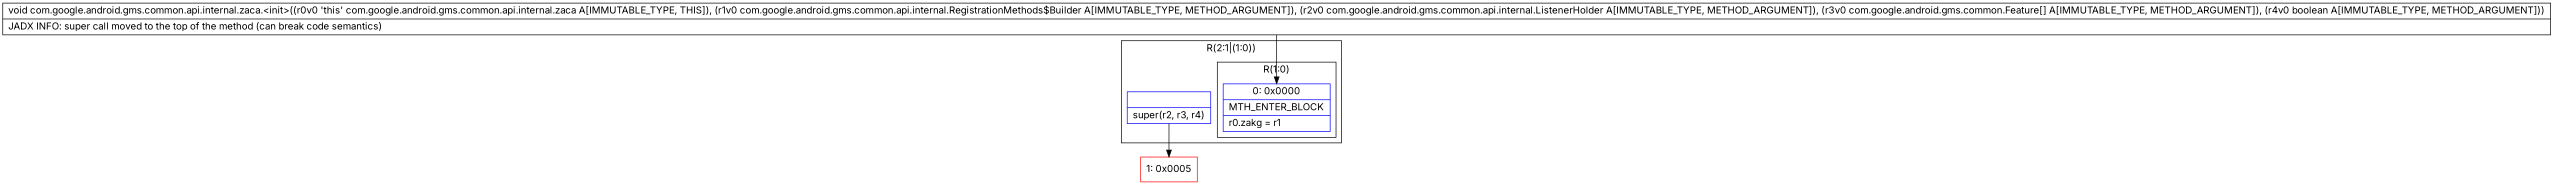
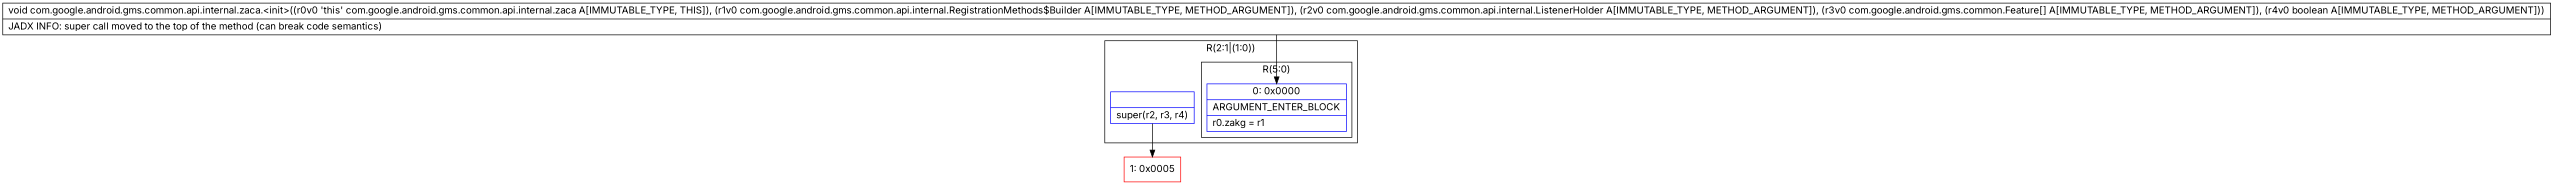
  digraph {
    fontname=Inter
    node [color=blue fontname=Inter shape=record]
    edge [fontname=Inter]
-   n1 [label="{0\:\ 0x0000|MTH_ENTER_BLOCK\l|r0.zakg = r1\l}"]
+   n1 [label="{0\:\ 0x0000|ARGUMENT_ENTER_BLOCK\l|r0.zakg = r1\l}"]
    n2 [label="{|super(r2, r3, r4)\l}"]
    n3 [color=red label="{1\:\ 0x0005}"]
    n4 [label="{void com.google.android.gms.common.api.internal.zaca.\<init\>((r0v0 'this' com.google.android.gms.common.api.internal.zaca A[IMMUTABLE_TYPE, THIS]), (r1v0 com.google.android.gms.common.api.internal.RegistrationMethods$Builder A[IMMUTABLE_TYPE, METHOD_ARGUMENT]), (r2v0 com.google.android.gms.common.api.internal.ListenerHolder A[IMMUTABLE_TYPE, METHOD_ARGUMENT]), (r3v0 com.google.android.gms.common.Feature[] A[IMMUTABLE_TYPE, METHOD_ARGUMENT]), (r4v0 boolean A[IMMUTABLE_TYPE, METHOD_ARGUMENT]))  | JADX INFO: super call moved to the top of the method (can break code semantics)\l}" color=""]
    subgraph cluster_1 {
      label="R(2:1|(1:0))"
      n2
      subgraph cluster_2 {
-       label="R(1:0)"
+       label="R(5:0)"
        n1
      }
    }
    n2 -> n3
    n4 -> n1
  }
